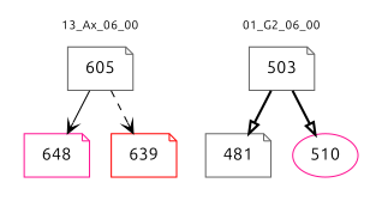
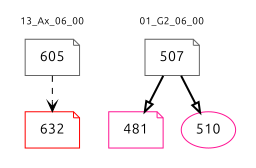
  digraph {
    fontname=Ubuntu
    node [color=gray40 fontname=Ubuntu shape=note]
    edge [arrowhead=vee color=black fontname=Ubuntu style=bold]
    n1 [label=605]
-   n2 [color=deeppink label=648]
-   n3 [color=red label=639]
-   n4 [label=503]
-   n5 [label=481]
+   n3 [color=red label=632]
+   n4 [label=507]
+   n5 [color=deeppink label=481]
    n6 [color=deeppink label=510 shape=ellipse]
    subgraph cluster_1 {
      color=white
      fontsize=10
      label="13_Ax_06_00"
      n1
-     n2
      n3
    }
    subgraph cluster_2 {
      color=white
      fontsize=10
      label="01_G2_06_00"
      n4
      n5
      n6
    }
-   n1 -> n2 [style=solid]
    n1 -> n3 [style=dashed]
    n4 -> n5 [arrowhead=onormal]
    n4 -> n6 [arrowhead=onormal]
  }
